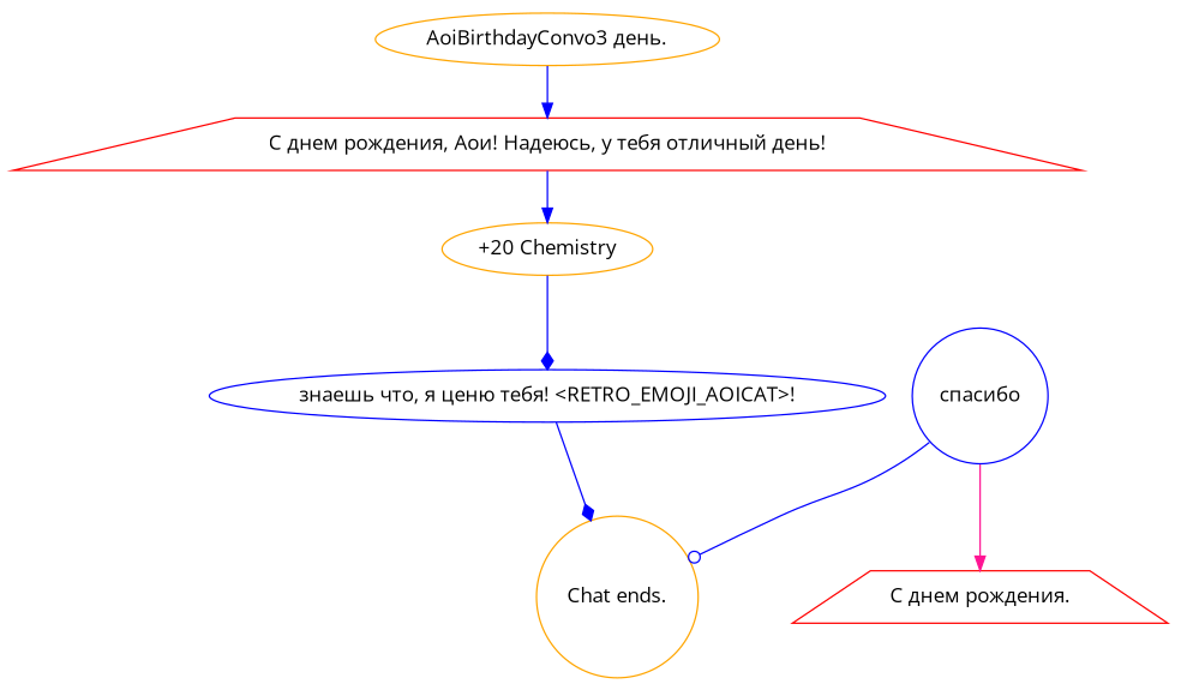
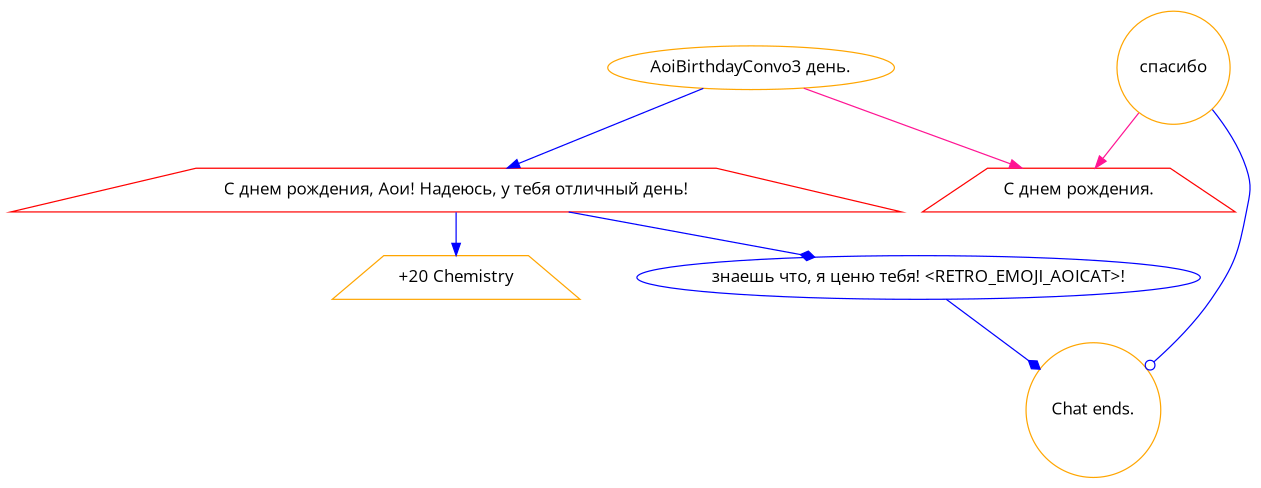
  digraph {
    fontname="Open Sans"
    node [color=orange fontname="Open Sans" shape=ellipse]
    edge [arrowhead=normal color=blue fontname="Open Sans"]
    n1 [label="AoiBirthdayConvo3 день."]
    n2 [color=red label="С днем рождения." shape=trapezium]
    n3 [color=red label="С днем рождения, Аои! Надеюсь, у тебя отличный день!" shape=trapezium]
-   n4 [label="+20 Chemistry"]
-   n5 [color=blue label="спасибо" shape=circle]
+   n4 [label="+20 Chemistry" shape=trapezium]
+   n5 [label="спасибо" shape=circle]
    "Chat ends." [shape=circle]
    n7 [color=blue label="знаешь что, я ценю тебя! <RETRO_EMOJI_AOICAT>!"]
+   n1 -> n2 [color=deeppink]
    n1 -> n3
    n3 -> n4
-   n4 -> n7 [arrowhead=diamond]
+   n3 -> n7 [arrowhead=diamond]
    n5 -> n2 [color=deeppink]
    n5 -> "Chat ends." [arrowhead=odot]
    n7 -> "Chat ends." [arrowhead=diamond]
  }
